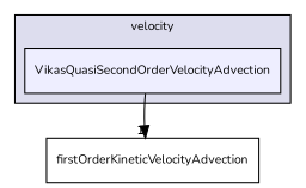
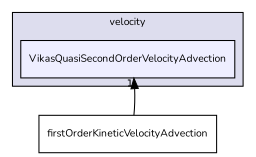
  digraph {
    compound=true
    fontname=Nunito
    node [fontname=Nunito fontsize=10 shape=box]
    n1 [fillcolor="#eeeeff" label=VikasQuasiSecondOrderVelocityAdvection pencolor=black style=filled]
    n2 [label=firstOrderKineticVelocityAdvection]
    subgraph cluster_1 {
      bgcolor="#ddddee"
      fontsize=10
      label=velocity
      pencolor=black
      n1
    }
-   n1 -> n2 [headlabel=1 labeldistance=1.5 labelfontname=Helvetica labelfontsize=10 fontname=Nunito]
+   n2 -> n1 [headlabel=1 labeldistance=1.5 labelfontname=Helvetica labelfontsize=10 fontname=Nunito]
  }
